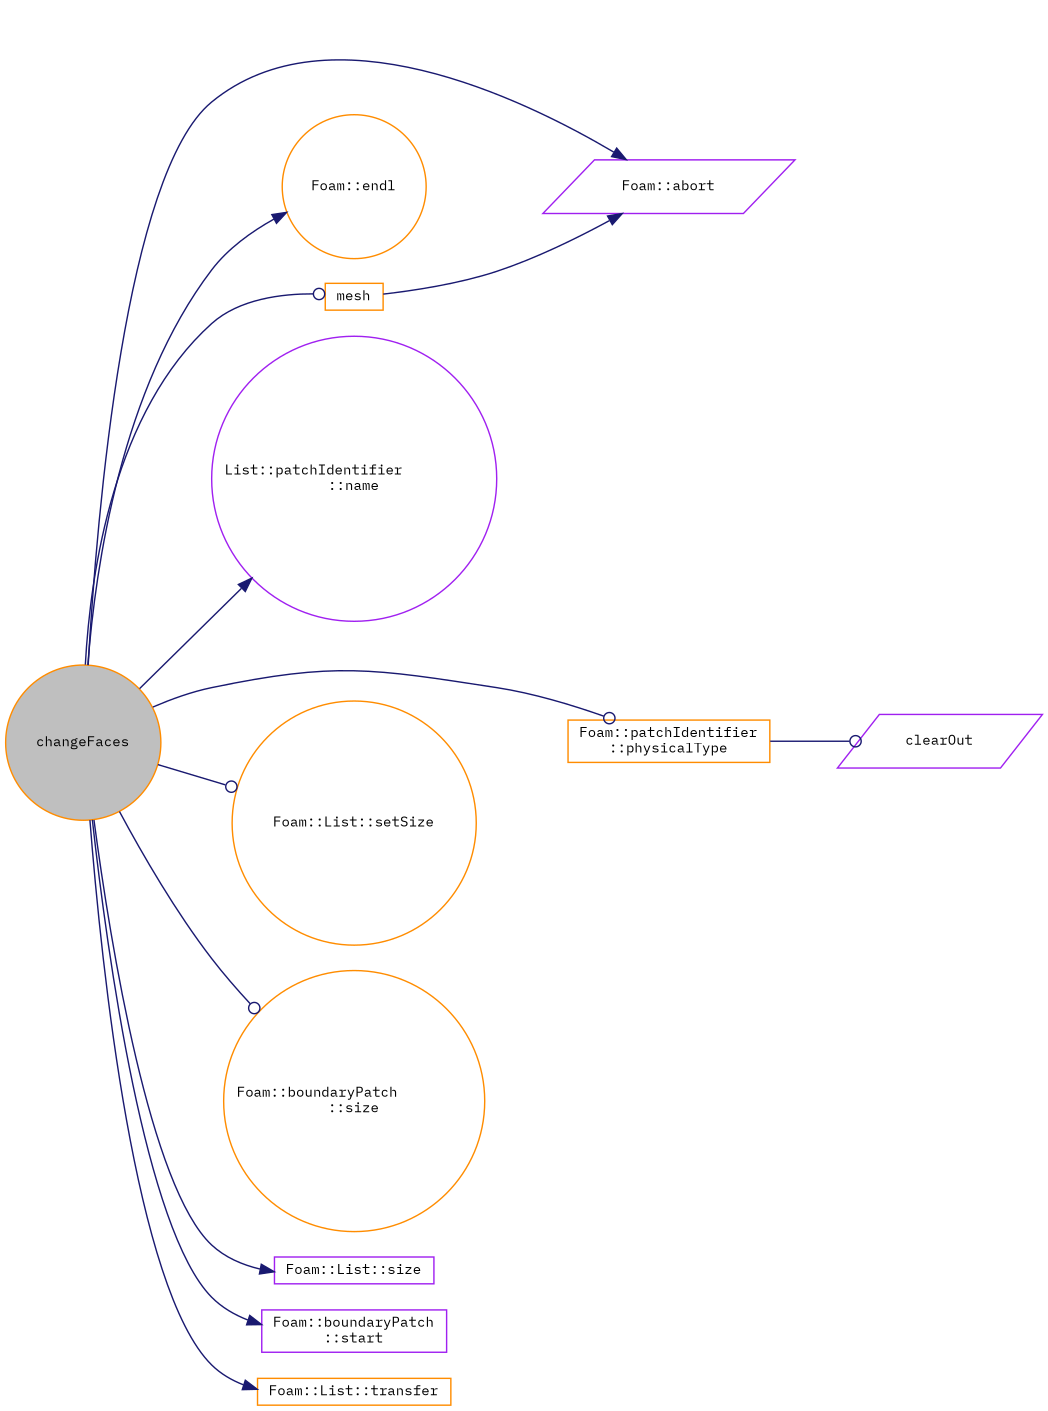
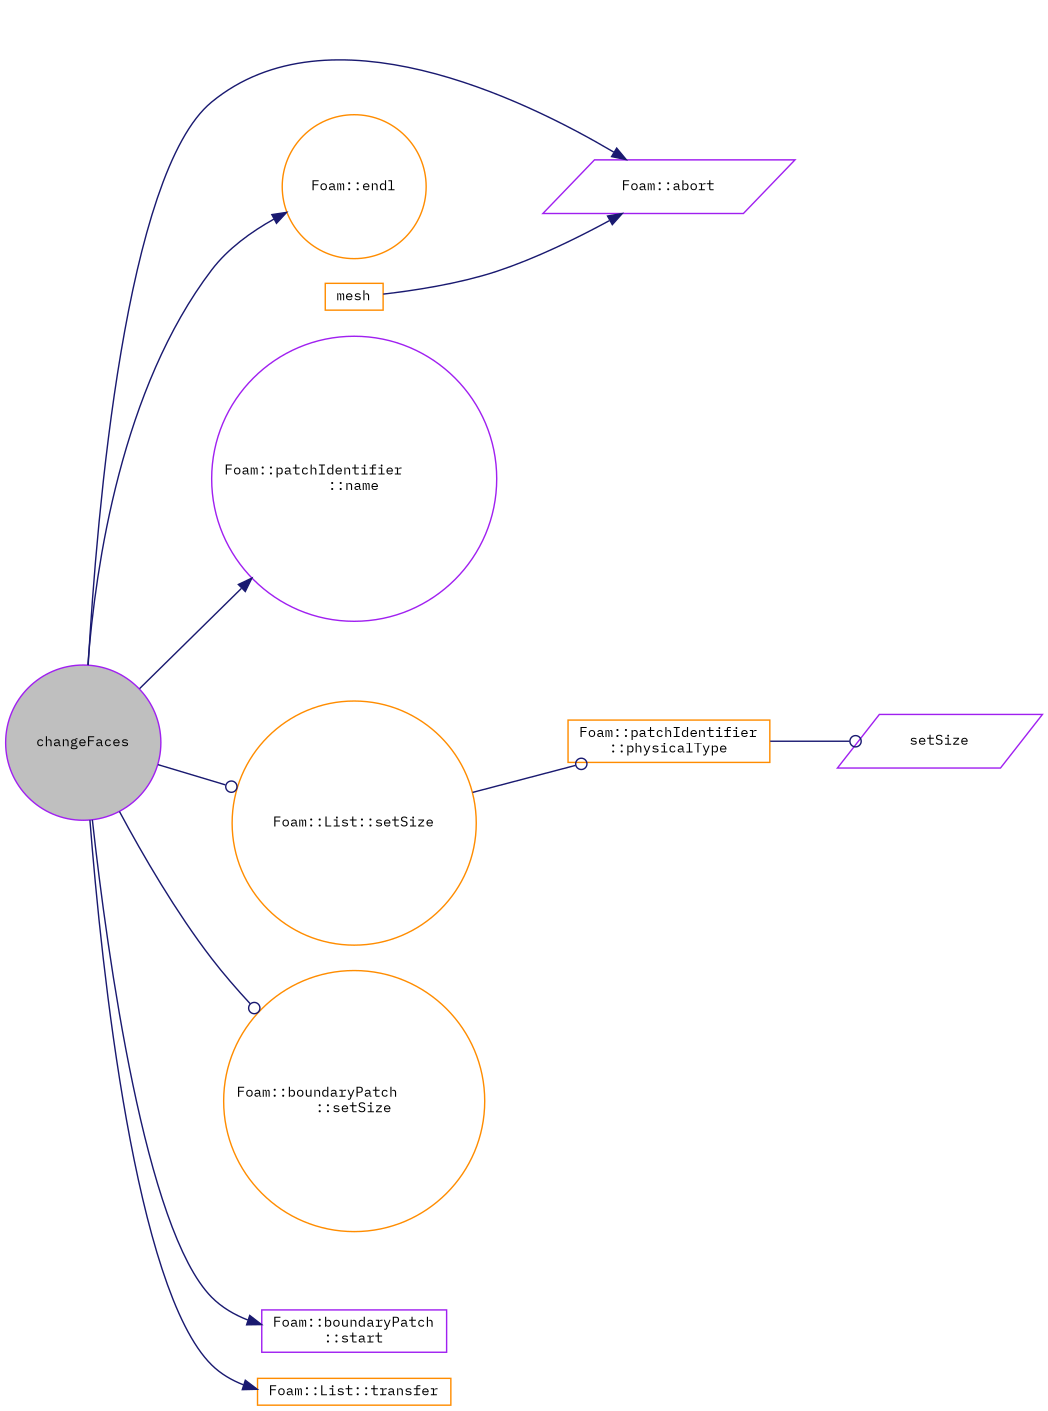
  digraph {
    fontname="IBM Plex Mono"
    rankdir=LR
    node [color=darkorange fontname="IBM Plex Mono" fontsize=10 shape=circle]
    edge [arrowhead=normal color=midnightblue fontname="IBM Plex Mono" fontsize=10 labelfontname=Helvetica labelfontsize=10 style=solid]
-   n1 [fillcolor=grey75 fontcolor=black height=0.2 label=changeFaces style=filled width=0.4]
+   n1 [color=purple fillcolor=grey75 fontcolor=black height=0.2 label=changeFaces style=filled width=0.4]
    n2 [color=purple height=0.2 label="Foam::abort" shape=parallelogram width=0.4]
    n3 [height=0.2 label="Foam::endl" width=0.4]
    n4 [height=0.2 label=mesh shape=box width=0.4]
-   n5 [color=purple height=0.2 label="List::patchIdentifier\l::name" width=0.4]
+   n5 [color=purple height=0.2 label="Foam::patchIdentifier\l::name" width=0.4]
    n6 [height=0.2 label="Foam::patchIdentifier\l::physicalType" shape=box width=0.4]
    n7 [height=0.2 label="Foam::List::setSize" width=0.4]
-   n8 [height=0.2 label="Foam::boundaryPatch\l::size" width=0.4]
-   n9 [color=purple height=0.2 label="Foam::List::size" shape=box width=0.4]
+   n8 [height=0.2 label="Foam::boundaryPatch\l::setSize" width=0.4]
    n10 [color=purple height=0.2 label="Foam::boundaryPatch\l::start" shape=box width=0.4]
    n11 [height=0.2 label="Foam::List::transfer" shape=box width=0.4]
-   n12 [color=purple height=0.2 label=clearOut shape=parallelogram width=0.4]
+   n12 [color=purple height=0.2 label=setSize shape=parallelogram width=0.4]
    n1 -> n2
    n1 -> n3
-   n1 -> n4 [arrowhead=odot]
    n1 -> n5
-   n1 -> n6 [arrowhead=odot]
+   n7 -> n6 [arrowhead=odot]
    n1 -> n7 [arrowhead=odot]
    n1 -> n8 [arrowhead=odot]
-   n1 -> n9
    n1 -> n10
    n1 -> n11
    n4 -> n2
    n6 -> n12 [arrowhead=odot]
  }
